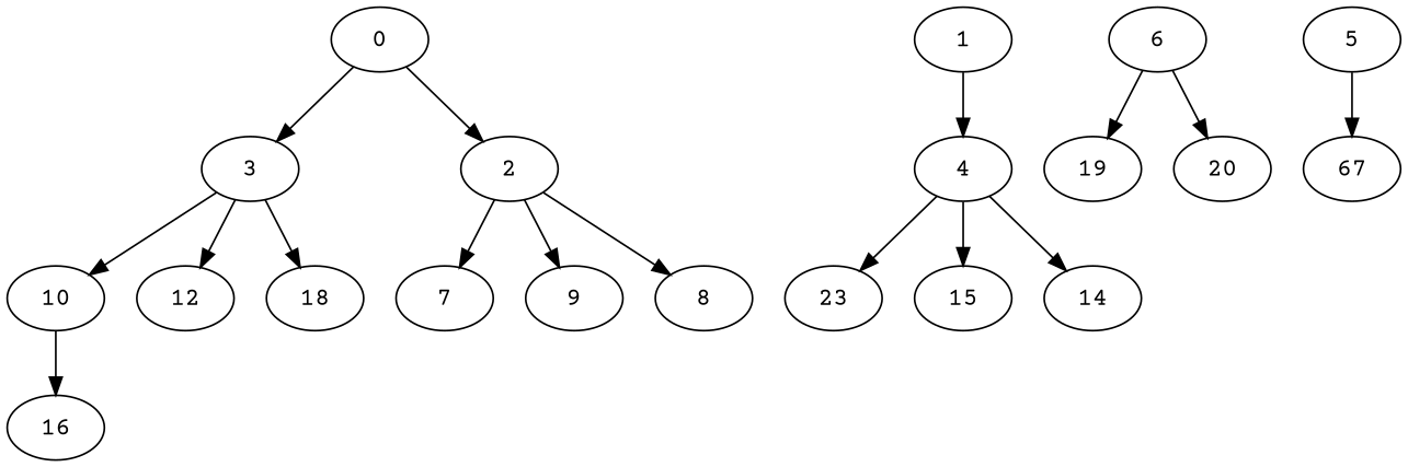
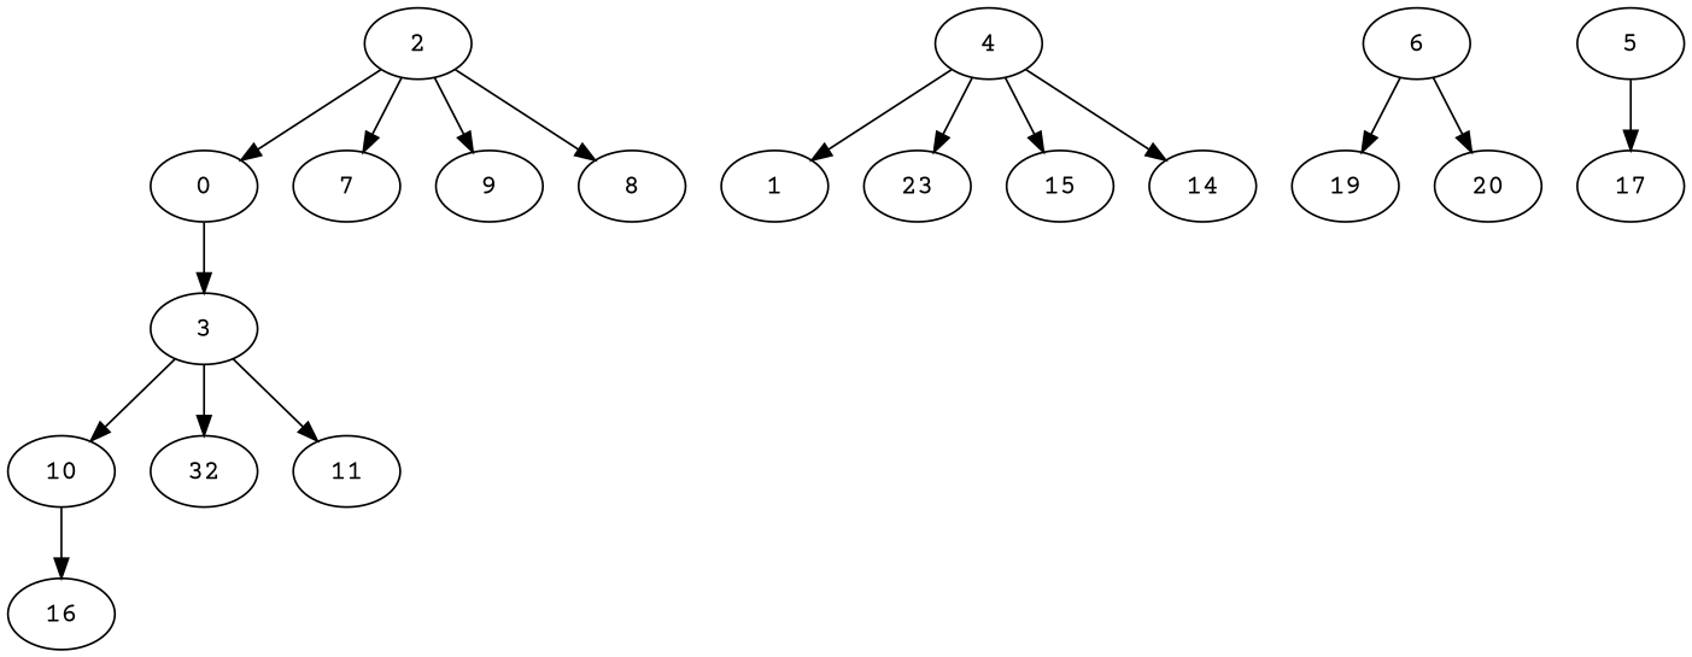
  digraph {
    "Duplicate states"=0
    GraphType=OutTree
    "Max states in OPEN"=0
    Modes="120000ms; topo-ordered tasks, ; Pruning: task equivalence, fixed order ready list, ; F-value: ; Optimisation: best schedule length (SL) optimisation on equal, "
    NumberOfTasks=21
    "Pruned using list schedule length"=9278
    "States removed from OPEN"=0
    TargetSystem="Homogeneous-4"
    "Time to schedule (ms)"=354
    "Total idle time"=78
    "Total schedule length"=57
    "Total sequential time"=131
    "Total states created"=21935
    fontname="Courier Prime"
    node ["Finish time"=30 Processor=0 "Start time"=22 Weight=9 fontname="Courier Prime"]
    edge [Weight=80 fontname="Courier Prime"]
    0 ["Finish time"=2 "Start time"=0 Weight=2]
    3 [Processor=1 Weight=8]
    2 ["Finish time"=31 Processor=3]
    1 ["Finish time"=4 "Start time"=2 Weight=2]
    4 ["Finish time"=10 "Start time"=4 Weight=6]
    10 ["Finish time"=40 Processor=1 "Start time"=30 Weight=10]
-   12 ["Finish time"=49 Processor=1 "Start time"=40]
-   11 ["Finish time"=53 Processor=1 "Start time"=49 Weight=4 label=18]
+   12 ["Finish time"=49 Processor=1 "Start time"=40 label=32]
+   11 ["Finish time"=53 Processor=1 "Start time"=49 Weight=4]
    7 ["Finish time"=49 Processor=3 "Start time"=40]
    9 ["Finish time"=40 Processor=3 "Start time"=31]
    8 ["Finish time"=57 Processor=3 "Start time"=49 Weight=8]
    6 ["Finish time"=35 "Start time"=30 Weight=5]
    19 ["Finish time"=46 "Start time"=37]
    20 ["Finish time"=37 "Start time"=35 Weight=2]
    n15 ["Start time"=21 label=23]
    15 ["Finish time"=21 "Start time"=15 Weight=6]
    14 ["Finish time"=15 "Start time"=10 Weight=5]
    5 ["Finish time"=36 Processor=2 "Start time"=34 Weight=2]
-   17 ["Finish time"=47 Processor=2 "Start time"=38 label=67]
+   17 ["Finish time"=47 Processor=2 "Start time"=38]
    16 ["Finish time"=53 Processor=2 "Start time"=47 Weight=6]
    0 -> 3 [Weight=20]
-   0 -> 2 [Weight=20]
+   2 -> 0 [Weight=20]
    3 -> 10
    3 -> 12 [Weight=90]
    3 -> 11 [Weight=100]
    2 -> 7 [Weight=50]
    2 -> 9 [Weight=30]
    2 -> 8
-   1 -> 4
+   4 -> 1
    4 -> n15 [Weight=50]
    4 -> 15 [Weight=70]
    4 -> 14 [Weight=90]
    10 -> 16 [Weight=90]
    6 -> 19 [Weight=100]
    6 -> 20 [Weight=90]
    5 -> 17
  }
